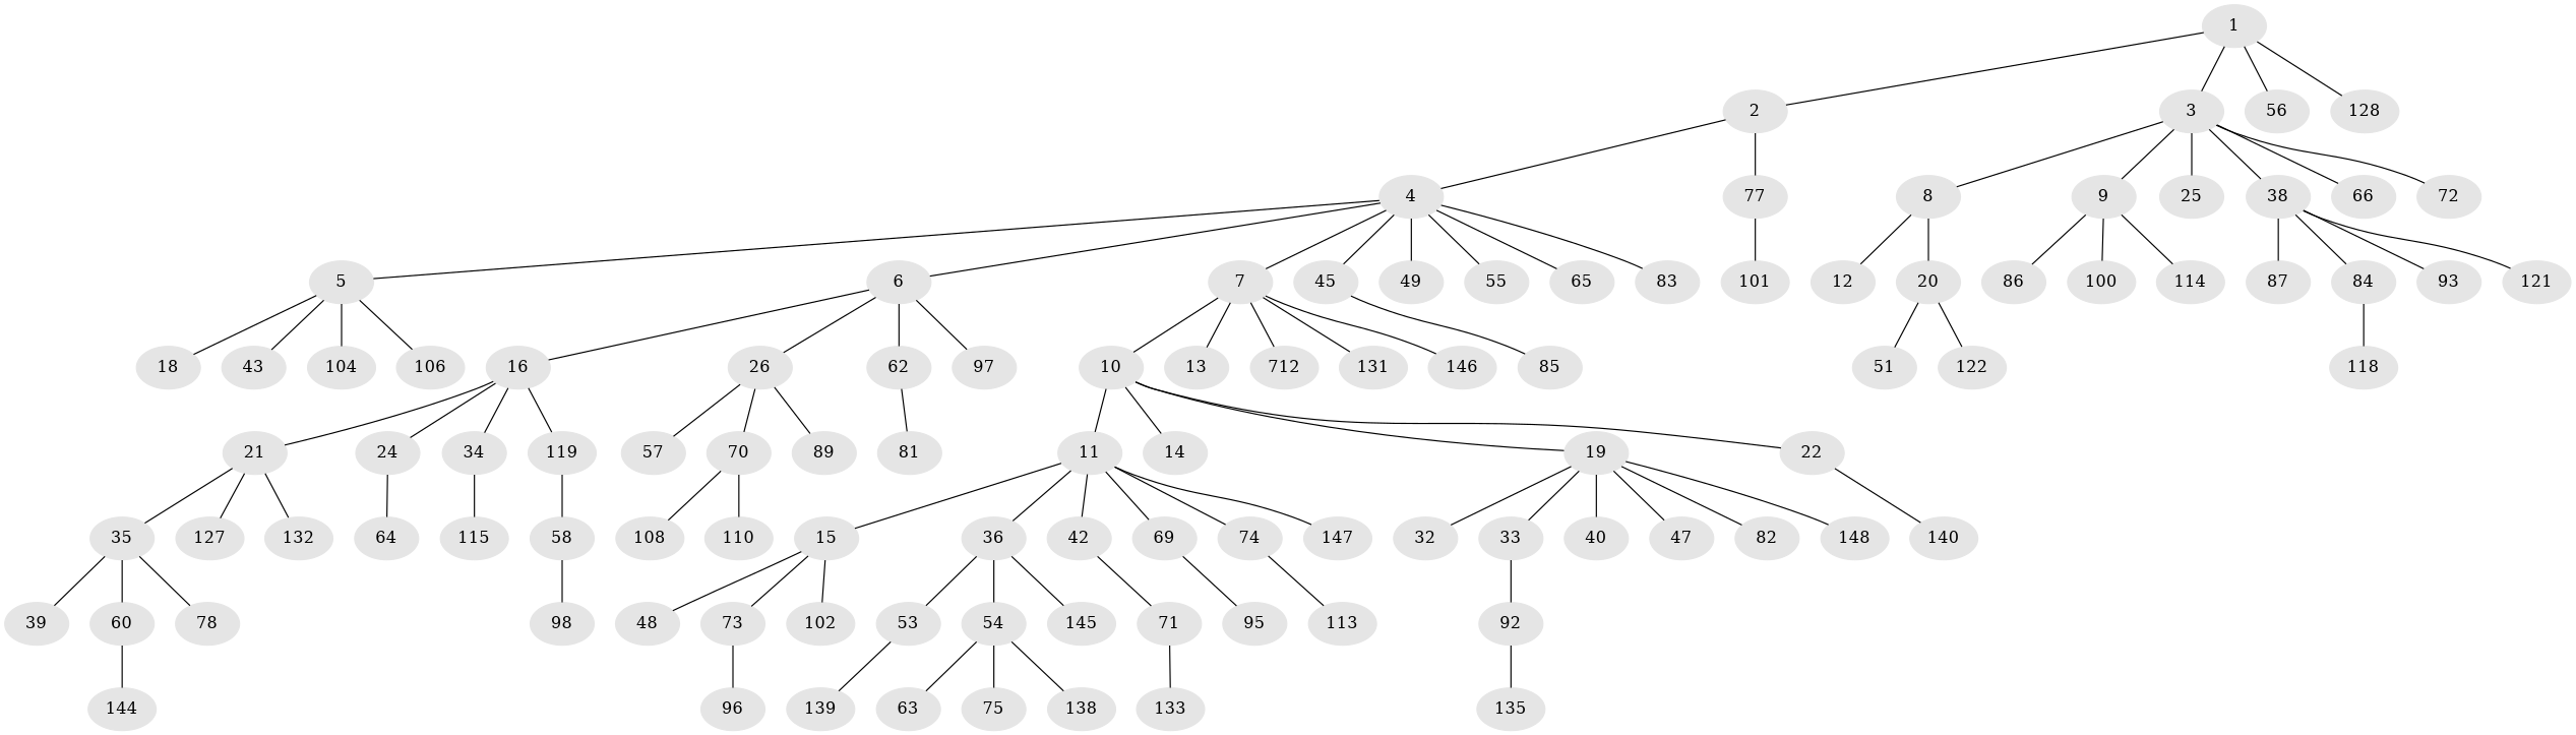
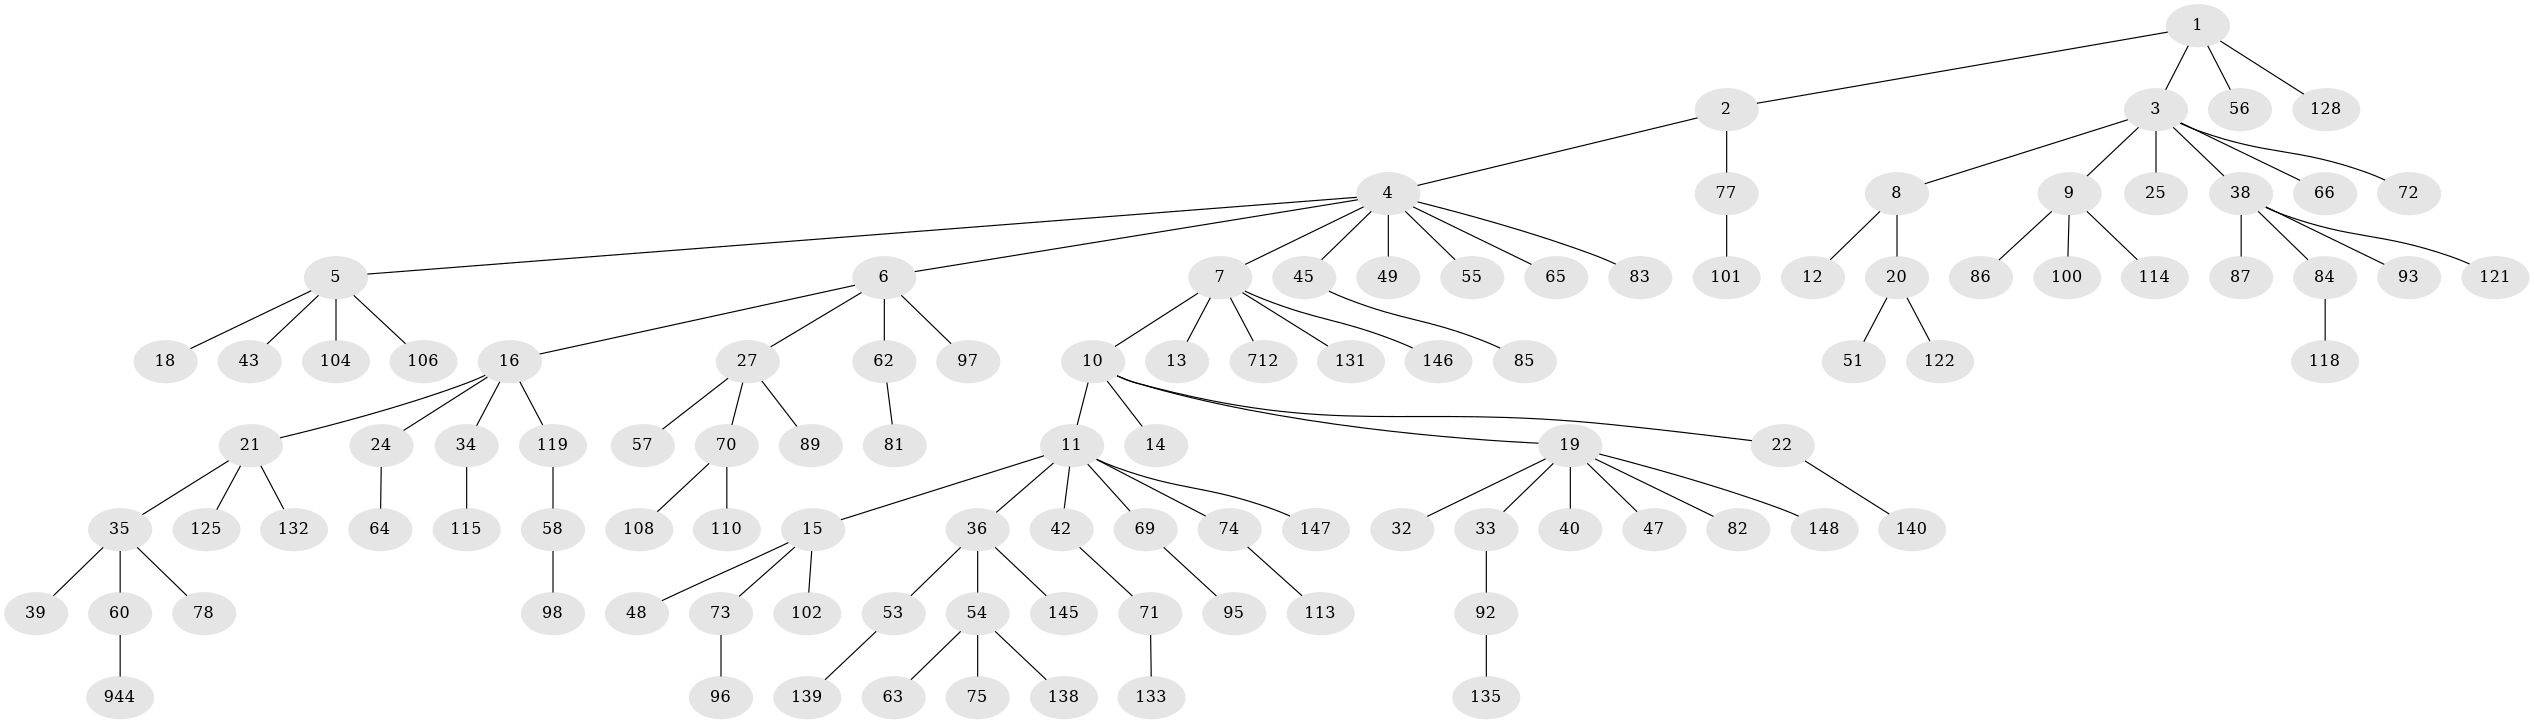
  graph {
    node [color=gray90 style=filled]
    1 [super="+124"]
    2
    3 [super="+23"]
    56 [super="+134"]
    128
    4 [super="+31"]
    77 [super="+91"]
    8 [super="+52"]
    9 [super="+29"]
    25 [super="+27"]
    38 [super="+127"]
    66 [super="+76"]
    72
    5 [super="+28"]
    6 [super="+50"]
    7 [super="+17"]
    45 [super="+90"]
    49
    55
    65
    83
    101
    12
    20 [super="+30"]
    86 [super="+105"]
    100 [super="+141"]
    114 [super="+142"]
    87 [super="+94"]
    84 [super="+109"]
    93
    121
    18 [super="+59"]
    43 [super="+129"]
    104
    106
    16 [super="+130"]
-   26
+   26 [label=27]
    62
    97
    10
    13 [super="+143"]
    n42 [label=712 super="+123"]
    131
    146
    85 [super="+111"]
    21
    24
    34 [super="+88"]
    119 [super="+137"]
    57
    70 [super="+120"]
    89
    81
    11 [super="+67"]
    14
    19 [super="+44"]
    22 [super="+116"]
    51
    122
    15 [super="+41"]
    36 [super="+46"]
    42
    69 [super="+99"]
    74
    147
    32
    33
    40
    47
    82 [super="+103"]
    148
    140
    48 [super="+68"]
    73
    102
    53
    54 [super="+61"]
    145
    71 [super="+107"]
    95
    113
    96
    35 [super="+37"]
-   125 [label=127]
+   125
    132
    64 [super="+80"]
    115
    58
    98
    92 [super="+126"]
    39 [super="+136"]
    60 [super="+79"]
    78
    108
    110 [super="+117"]
    135
-   144
+   144 [label=944]
    139
    63
    75
    138
    118
    133
    1 -- 2
    1 -- 3
    1 -- 56
    1 -- 128
    2 -- 4
    2 -- 77
    3 -- 8
    3 -- 9
    3 -- 25
    3 -- 38
    3 -- 66
    3 -- 72
    4 -- 5
    4 -- 6
    4 -- 7
    4 -- 45
    4 -- 49
    4 -- 55
    4 -- 65
    4 -- 83
    77 -- 101
    8 -- 12
    8 -- 20
    9 -- 86
    9 -- 100
    9 -- 114
    38 -- 87
    38 -- 84
    38 -- 93
    38 -- 121
    5 -- 18
    5 -- 43
    5 -- 104
    5 -- 106
    6 -- 16
    6 -- 26
    6 -- 62
    6 -- 97
    7 -- 10
    7 -- 13
    7 -- n42
    7 -- 131
    7 -- 146
    45 -- 85
    20 -- 51
    20 -- 122
    84 -- 118
    16 -- 21
    16 -- 24
    16 -- 34
    16 -- 119
    26 -- 57
    26 -- 70
    26 -- 89
    62 -- 81
    10 -- 11
    10 -- 14
    10 -- 19
    10 -- 22
    21 -- 35
    21 -- 125
    21 -- 132
    24 -- 64
    34 -- 115
    119 -- 58
    70 -- 108
    70 -- 110
    11 -- 15
    11 -- 36
    11 -- 42
    11 -- 69
    11 -- 74
    11 -- 147
    19 -- 32
    19 -- 33
    19 -- 40
    19 -- 47
    19 -- 82
    19 -- 148
    22 -- 140
    15 -- 48
    15 -- 73
    15 -- 102
    36 -- 53
    36 -- 54
    36 -- 145
    42 -- 71
    69 -- 95
    74 -- 113
    33 -- 92
    73 -- 96
    53 -- 139
    54 -- 63
    54 -- 75
    54 -- 138
    71 -- 133
    35 -- 39
    35 -- 60
    35 -- 78
    58 -- 98
    92 -- 135
    60 -- 144
  }
